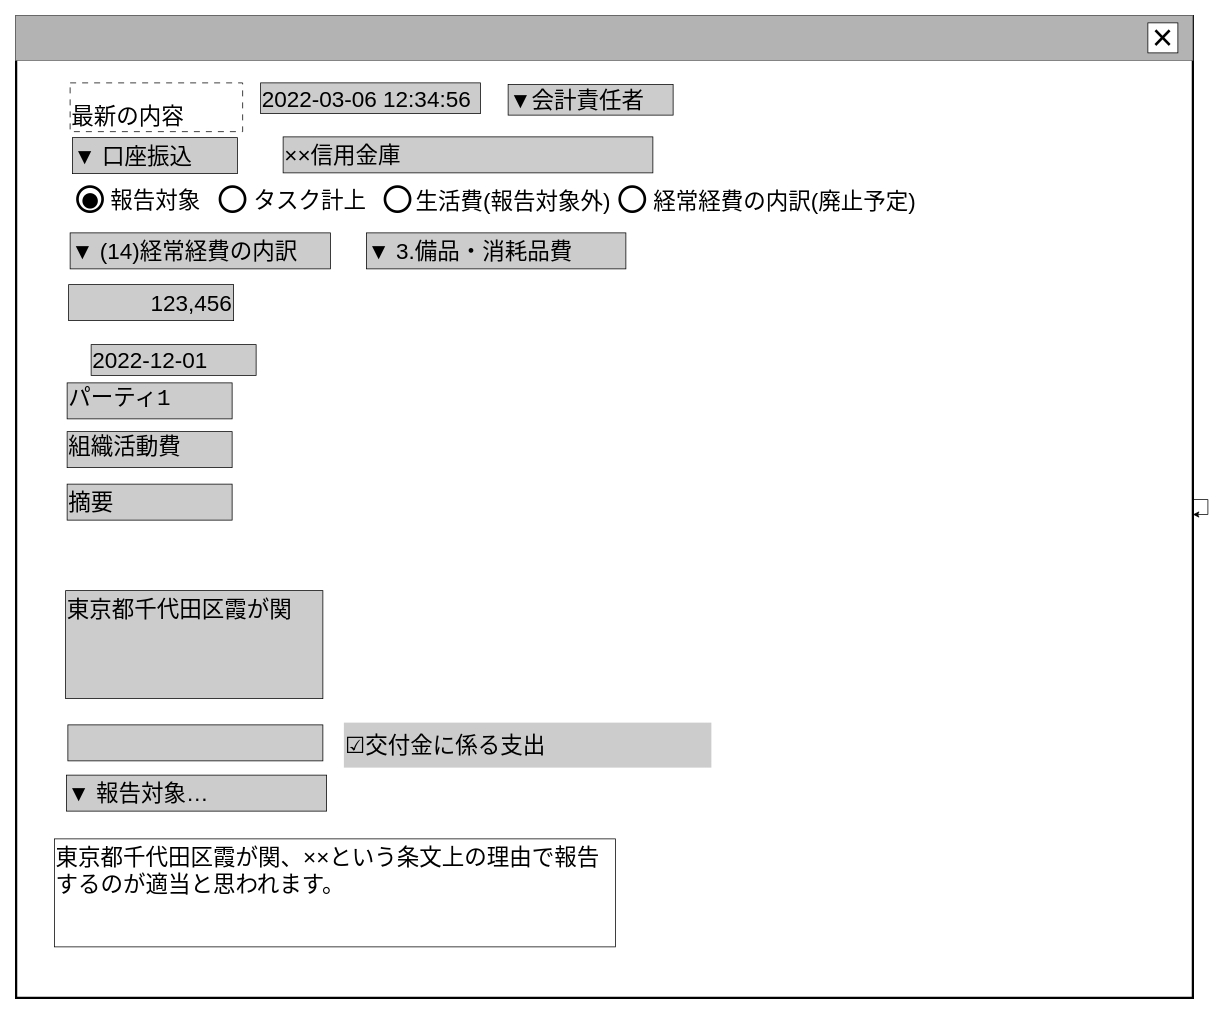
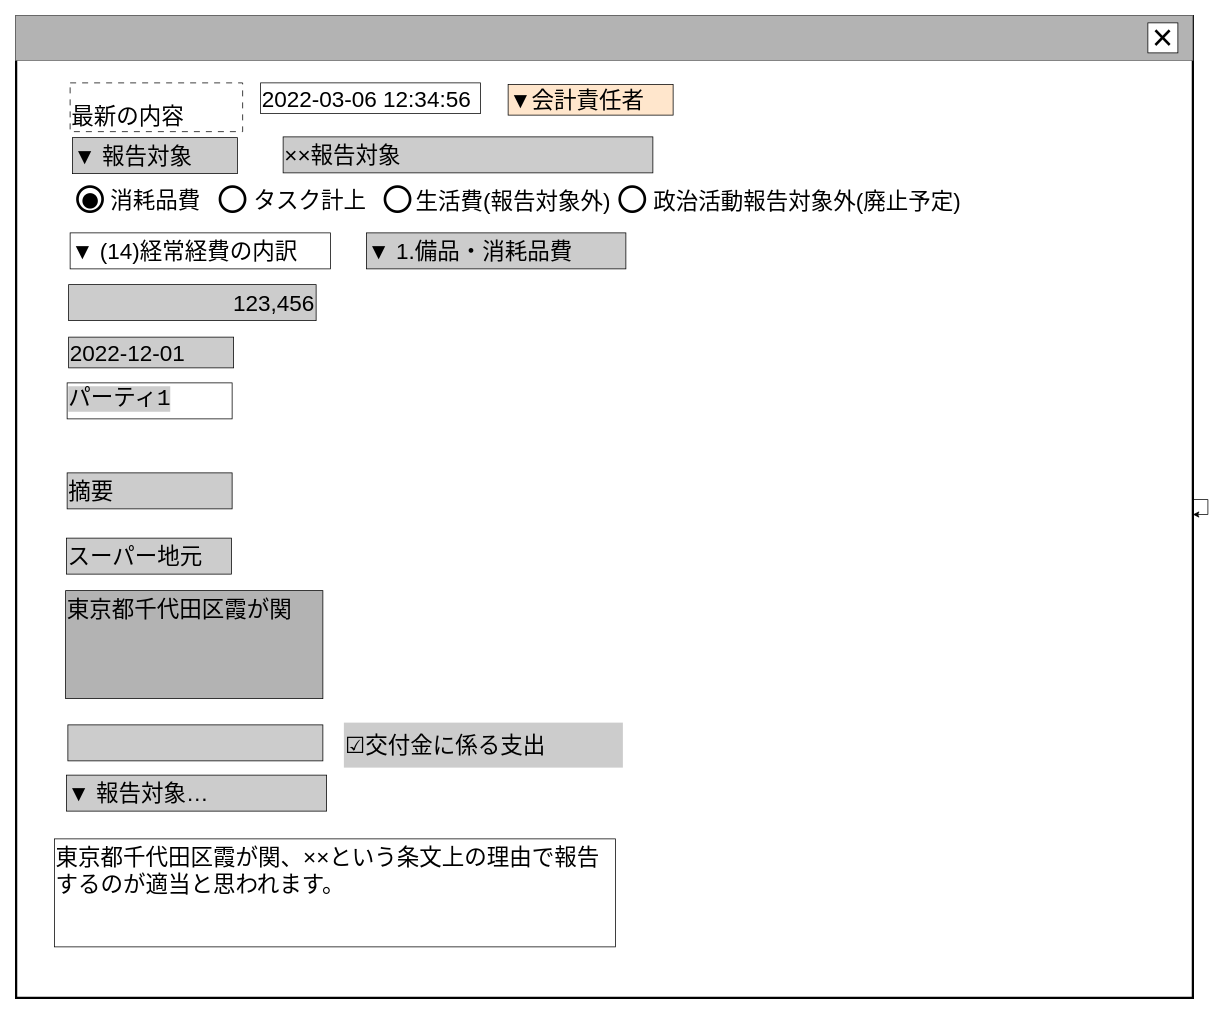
  <mxCell id="0" />
  <mxCell id="1" value="背景" style="" parent="0" />
  <mxCell id="2" value="" style="rounded=0;whiteSpace=wrap;html=1;fillColor=#B3B3B3;fontColor=#333333;strokeColor=#666666;" parent="1" vertex="1"><mxGeometry width="1570" height="60" as="geometry" x="20" y="20" /></mxCell>
  <mxCell id="3" value="ウインドウ" style="locked=1;" parent="0" />
  <mxCell id="4" value="" style="rounded=0;whiteSpace=wrap;html=1;strokeWidth=3;" parent="3" vertex="1"><mxGeometry x="21" y="21" width="1569" height="1309" as="geometry" /></mxCell>
  <mxCell id="5" value="" style="rounded=0;whiteSpace=wrap;html=1;fillColor=#B3B3B3;fontColor=#333333;strokeColor=#666666;" parent="3" vertex="1"><mxGeometry width="1570" height="60" as="geometry" x="20" y="20" /></mxCell>
  <mxCell id="6" value="&lt;font style=&quot;font-size: 48px;&quot;&gt;×&lt;/font&gt;" style="rounded=0;whiteSpace=wrap;html=1;" parent="3" vertex="1"><mxGeometry x="1530" y="30" width="40" height="40" as="geometry" /></mxCell>
  <mxCell id="7" style="edgeStyle=orthogonalEdgeStyle;rounded=0;orthogonalLoop=1;jettySize=auto;html=1;" edge="1" parent="3" source="4" target="4"><mxGeometry relative="1" as="geometry" /></mxCell>
  <mxCell id="8" value="名称未設定レイヤ" style="" parent="0" />
  <mxCell id="9" value="&lt;font style=&quot;font-size: 30px;&quot;&gt;最新の内容&lt;/font&gt;" style="rounded=0;whiteSpace=wrap;html=1;align=left;dashed=1;dashPattern=8 8;verticalAlign=bottom;" parent="8" vertex="1"><mxGeometry x="93" y="110" width="230" height="65" as="geometry" /></mxCell>
- <mxCell id="10" value="&lt;div style=&quot;&quot;&gt;&lt;span style=&quot;text-align: center;&quot;&gt;&lt;font style=&quot;font-size: 30px;&quot;&gt;2022-03-06 12:34:56&lt;/font&gt;&lt;/span&gt;&lt;br&gt;&lt;/div&gt;" style="rounded=0;whiteSpace=wrap;html=1;align=left;fillColor=#CCCCCC;" parent="8" vertex="1"><mxGeometry x="347" y="110" width="293" height="41" as="geometry" /></mxCell>
- <mxCell id="11" value="&lt;div style=&quot;&quot;&gt;&lt;span style=&quot;background-color: initial;&quot;&gt;&lt;font style=&quot;font-size: 30px;&quot;&gt;▼会計責任者&lt;/font&gt;&lt;/span&gt;&lt;/div&gt;" style="rounded=0;whiteSpace=wrap;html=1;align=left;fillColor=#CCCCCC;" parent="8" vertex="1"><mxGeometry x="677" y="112" width="220" height="41" as="geometry" /></mxCell>
- <mxCell id="12" value="&lt;div style=&quot;&quot;&gt;&lt;span style=&quot;background-color: initial;&quot;&gt;&lt;font style=&quot;font-size: 30px;&quot;&gt;123,456&lt;/font&gt;&lt;/span&gt;&lt;/div&gt;" style="rounded=0;whiteSpace=wrap;html=1;align=right;fillColor=#CCCCCC;" parent="8" vertex="1"><mxGeometry x="91" y="379" width="220" height="48" as="geometry" /></mxCell>
- <mxCell id="14" value="&lt;div style=&quot;&quot;&gt;&lt;font style=&quot;font-size: 30px;&quot;&gt;▼ 口座振込&lt;/font&gt;&lt;/div&gt;" style="rounded=0;whiteSpace=wrap;html=1;align=left;fillColor=#CCCCCC;" parent="8" vertex="1"><mxGeometry x="96" y="183" width="220" height="48" as="geometry" /></mxCell>
- <mxCell id="15" value="&lt;div style=&quot;&quot;&gt;&lt;div style=&quot;font-family: &amp;quot;MS GothIc&amp;quot;, Consolas, &amp;quot;Courier New&amp;quot;, monospace, Consolas, &amp;quot;Courier New&amp;quot;, monospace; line-height: 19px;&quot;&gt;&lt;font style=&quot;font-size: 30px; background-color: rgb(204, 204, 204);&quot;&gt;組織活動費&lt;/font&gt;&lt;/div&gt;&lt;/div&gt;" style="rounded=0;whiteSpace=wrap;html=1;align=left;fillColor=#CCCCCC;" parent="8" vertex="1"><mxGeometry x="89" y="575" width="220" height="48" as="geometry" /></mxCell>
- <mxCell id="16" value="&lt;div style=&quot;&quot;&gt;&lt;span style=&quot;background-color: initial;&quot;&gt;&lt;font style=&quot;font-size: 30px;&quot;&gt;東京都千代田区霞が関&lt;/font&gt;&lt;/span&gt;&lt;/div&gt;" style="rounded=0;whiteSpace=wrap;html=1;align=left;verticalAlign=top;fillColor=#CCCCCC;" parent="8" vertex="1"><mxGeometry x="87" y="787" width="343" height="144" as="geometry" /></mxCell>
- <mxCell id="17" value="&lt;div style=&quot;&quot;&gt;&lt;font style=&quot;font-size: 30px;&quot;&gt;▼ (14)&lt;/font&gt;&lt;font style=&quot;font-size: 30px;&quot;&gt;経常経費の内訳&lt;/font&gt;&lt;/div&gt;" style="rounded=0;whiteSpace=wrap;html=1;align=left;fillColor=#CCCCCC;" parent="8" vertex="1"><mxGeometry x="93" y="310" width="347" height="48" as="geometry" /></mxCell>
- <mxCell id="18" value="&lt;div style=&quot;&quot;&gt;&lt;font style=&quot;font-size: 30px;&quot;&gt;▼ 3.備品・消耗品費&lt;/font&gt;&lt;/div&gt;" style="rounded=0;whiteSpace=wrap;html=1;align=left;fillColor=#CCCCCC;" parent="8" vertex="1"><mxGeometry x="488" y="310" width="346" height="48" as="geometry" /></mxCell>
- <mxCell id="19" value="&lt;div style=&quot;&quot;&gt;&lt;span style=&quot;background-color: initial;&quot;&gt;&lt;font style=&quot;font-size: 30px;&quot;&gt;2022-12-01&lt;/font&gt;&lt;/span&gt;&lt;/div&gt;" style="rounded=0;whiteSpace=wrap;html=1;align=left;fillColor=#CCCCCC;" parent="8" vertex="1"><mxGeometry x="121" y="459" width="220" height="41" as="geometry" /></mxCell>
+ <mxCell id="10" value="&lt;div style=&quot;&quot;&gt;&lt;span style=&quot;text-align: center;&quot;&gt;&lt;font style=&quot;font-size: 30px;&quot;&gt;2022-03-06 12:34:56&lt;/font&gt;&lt;/span&gt;&lt;br&gt;&lt;/div&gt;" style="rounded=0;whiteSpace=wrap;html=1;align=left;fillColor=#ffffff;" parent="8" vertex="1"><mxGeometry x="347" y="110" width="293" height="41" as="geometry" /></mxCell>
+ <mxCell id="11" value="&lt;div style=&quot;&quot;&gt;&lt;span style=&quot;background-color: initial;&quot;&gt;&lt;font style=&quot;font-size: 30px;&quot;&gt;▼会計責任者&lt;/font&gt;&lt;/span&gt;&lt;/div&gt;" style="rounded=0;whiteSpace=wrap;html=1;align=left;fillColor=#ffe6cc;" parent="8" vertex="1"><mxGeometry x="677" y="112" width="220" height="41" as="geometry" /></mxCell>
+ <mxCell id="12" value="&lt;div style=&quot;&quot;&gt;&lt;span style=&quot;background-color: initial;&quot;&gt;&lt;font style=&quot;font-size: 30px;&quot;&gt;123,456&lt;/font&gt;&lt;/span&gt;&lt;/div&gt;" style="rounded=0;whiteSpace=wrap;html=1;align=right;fillColor=#CCCCCC;" parent="8" vertex="1"><mxGeometry x="91" y="379" width="330" height="48" as="geometry" /></mxCell>
+ <mxCell id="13" value="&lt;div style=&quot;&quot;&gt;&lt;span style=&quot;background-color: initial;&quot;&gt;&lt;font style=&quot;font-size: 30px;&quot;&gt;スーパー地元&lt;/font&gt;&lt;/span&gt;&lt;/div&gt;" style="rounded=0;whiteSpace=wrap;html=1;align=left;fillColor=#CCCCCC;" parent="8" vertex="1"><mxGeometry x="88" y="717" width="220" height="48" as="geometry" /></mxCell>
+ <mxCell id="14" value="&lt;div style=&quot;&quot;&gt;&lt;font style=&quot;font-size: 30px;&quot;&gt;▼ 報告対象&lt;/font&gt;&lt;/div&gt;" style="rounded=0;whiteSpace=wrap;html=1;align=left;fillColor=#CCCCCC;" parent="8" vertex="1"><mxGeometry x="96" y="183" width="220" height="48" as="geometry" /></mxCell>
+ <mxCell id="16" value="&lt;div style=&quot;&quot;&gt;&lt;span style=&quot;background-color: initial;&quot;&gt;&lt;font style=&quot;font-size: 30px;&quot;&gt;東京都千代田区霞が関&lt;/font&gt;&lt;/span&gt;&lt;/div&gt;" style="rounded=0;whiteSpace=wrap;html=1;align=left;verticalAlign=top;fillColor=#b3b3b3;" parent="8" vertex="1"><mxGeometry x="87" y="787" width="343" height="144" as="geometry" /></mxCell>
+ <mxCell id="17" value="&lt;div style=&quot;&quot;&gt;&lt;font style=&quot;font-size: 30px;&quot;&gt;▼ (14)&lt;/font&gt;&lt;font style=&quot;font-size: 30px;&quot;&gt;経常経費の内訳&lt;/font&gt;&lt;/div&gt;" style="rounded=0;whiteSpace=wrap;html=1;align=left;fillColor=#ffffff;" parent="8" vertex="1"><mxGeometry x="93" y="310" width="347" height="48" as="geometry" /></mxCell>
+ <mxCell id="18" value="&lt;div style=&quot;&quot;&gt;&lt;font style=&quot;font-size: 30px;&quot;&gt;▼ 1.備品・消耗品費&lt;/font&gt;&lt;/div&gt;" style="rounded=0;whiteSpace=wrap;html=1;align=left;fillColor=#CCCCCC;" parent="8" vertex="1"><mxGeometry x="488" y="310" width="346" height="48" as="geometry" /></mxCell>
+ <mxCell id="19" value="&lt;div style=&quot;&quot;&gt;&lt;span style=&quot;background-color: initial;&quot;&gt;&lt;font style=&quot;font-size: 30px;&quot;&gt;2022-12-01&lt;/font&gt;&lt;/span&gt;&lt;/div&gt;" style="rounded=0;whiteSpace=wrap;html=1;align=left;fillColor=#CCCCCC;" parent="8" vertex="1"><mxGeometry x="91" y="449" width="220" height="41" as="geometry" /></mxCell>
  <mxCell id="20" value="&lt;div style=&quot;&quot;&gt;&lt;br&gt;&lt;/div&gt;" style="rounded=0;whiteSpace=wrap;html=1;align=left;verticalAlign=top;fillColor=#CCCCCC;" parent="8" vertex="1"><mxGeometry x="90" y="966" width="340" height="48" as="geometry" /></mxCell>
- <mxCell id="21" value="&lt;font style=&quot;font-size: 30px;&quot;&gt;☑交付金に係る支出&lt;/font&gt;" style="text;html=1;strokeColor=none;fillColor=#CCCCCC;align=left;verticalAlign=middle;whiteSpace=wrap;rounded=0;" parent="8" vertex="1"><mxGeometry x="458" y="963" width="490" height="60" as="geometry" /></mxCell>
- <mxCell id="22" value="&lt;span style=&quot;font-size: 30px;&quot;&gt;××信用金庫&lt;/span&gt;" style="rounded=0;whiteSpace=wrap;html=1;align=left;fillColor=#CCCCCC;" parent="8" vertex="1"><mxGeometry x="377" y="182" width="493" height="48" as="geometry" /></mxCell>
- <mxCell id="23" value="&lt;div style=&quot;&quot;&gt;&lt;span style=&quot;font-size: 30px;&quot;&gt;摘要&lt;/span&gt;&lt;/div&gt;" style="rounded=0;whiteSpace=wrap;html=1;align=left;fillColor=#CCCCCC;" parent="8" vertex="1"><mxGeometry x="89" y="645" width="220" height="48" as="geometry" /></mxCell>
+ <mxCell id="21" value="&lt;font style=&quot;font-size: 30px;&quot;&gt;☑交付金に係る支出&lt;/font&gt;" style="text;html=1;strokeColor=none;fillColor=#CCCCCC;align=left;verticalAlign=middle;whiteSpace=wrap;rounded=0;" parent="8" vertex="1"><mxGeometry x="458" y="963" width="372" height="60" as="geometry" /></mxCell>
+ <mxCell id="22" value="&lt;span style=&quot;font-size: 30px;&quot;&gt;××報告対象&lt;/span&gt;" style="rounded=0;whiteSpace=wrap;html=1;align=left;fillColor=#CCCCCC;" parent="8" vertex="1"><mxGeometry x="377" y="182" width="493" height="48" as="geometry" /></mxCell>
+ <mxCell id="23" value="&lt;div style=&quot;&quot;&gt;&lt;span style=&quot;font-size: 30px;&quot;&gt;摘要&lt;/span&gt;&lt;/div&gt;" style="rounded=0;whiteSpace=wrap;html=1;align=left;fillColor=#CCCCCC;" parent="8" vertex="1"><mxGeometry x="89" y="630" width="220" height="48" as="geometry" /></mxCell>
  <mxCell id="24" value="&lt;div style=&quot;&quot;&gt;&lt;font style=&quot;font-size: 30px;&quot;&gt;▼&amp;nbsp;&lt;/font&gt;&lt;font style=&quot;font-size: 30px;&quot;&gt;報告対象…&lt;/font&gt;&lt;/div&gt;" style="rounded=0;whiteSpace=wrap;html=1;align=left;fillColor=#CCCCCC;" parent="8" vertex="1"><mxGeometry x="88" y="1033" width="347" height="48" as="geometry" /></mxCell>
  <mxCell id="25" value="&lt;font style=&quot;font-size: 84px;&quot;&gt;○&lt;/font&gt;" style="text;html=1;strokeColor=none;fillColor=none;align=center;verticalAlign=middle;whiteSpace=wrap;rounded=0;fontSize=60;" parent="8" vertex="1"><mxGeometry x="90" y="247" width="60" height="30" as="geometry" /></mxCell>
  <mxCell id="26" value="&lt;font style=&quot;font-size: 48px;&quot;&gt;●&lt;/font&gt;" style="text;html=1;strokeColor=none;fillColor=none;align=center;verticalAlign=middle;whiteSpace=wrap;rounded=0;fontSize=48;" parent="8" vertex="1"><mxGeometry x="90" y="249" width="60" height="30" as="geometry" /></mxCell>
- <mxCell id="27" value="&lt;font style=&quot;font-size: 30px;&quot;&gt;報告対象&lt;/font&gt;" style="text;html=1;strokeColor=none;fillColor=none;align=left;verticalAlign=middle;whiteSpace=wrap;rounded=0;" parent="8" vertex="1"><mxGeometry x="145" y="236" width="275" height="60" as="geometry" /></mxCell>
+ <mxCell id="27" value="&lt;font style=&quot;font-size: 30px;&quot;&gt;消耗品費&lt;/font&gt;" style="text;html=1;strokeColor=none;fillColor=none;align=left;verticalAlign=middle;whiteSpace=wrap;rounded=0;" parent="8" vertex="1"><mxGeometry x="145" y="236" width="275" height="60" as="geometry" /></mxCell>
  <mxCell id="28" value="&lt;font style=&quot;font-size: 84px;&quot;&gt;○&lt;/font&gt;" style="text;html=1;strokeColor=none;fillColor=none;align=center;verticalAlign=middle;whiteSpace=wrap;rounded=0;fontSize=60;" parent="8" vertex="1"><mxGeometry x="500" y="247" width="60" height="30" as="geometry" /></mxCell>
  <mxCell id="29" value="&lt;font style=&quot;font-size: 30px;&quot;&gt;生活費(報告対象外)&lt;/font&gt;" style="text;html=1;strokeColor=none;fillColor=none;align=left;verticalAlign=middle;whiteSpace=wrap;rounded=0;" parent="8" vertex="1"><mxGeometry x="552" y="237" width="275" height="60" as="geometry" /></mxCell>
  <mxCell id="30" value="&lt;font style=&quot;font-size: 84px;&quot;&gt;○&lt;/font&gt;" style="text;html=1;strokeColor=none;fillColor=none;align=center;verticalAlign=middle;whiteSpace=wrap;rounded=0;fontSize=60;" parent="8" vertex="1"><mxGeometry x="813" y="247" width="60" height="30" as="geometry" /></mxCell>
- <mxCell id="31" value="&lt;font style=&quot;font-size: 30px;&quot;&gt;経常経費の内訳(廃止予定)&lt;/font&gt;" style="text;html=1;strokeColor=none;fillColor=none;align=left;verticalAlign=middle;whiteSpace=wrap;rounded=0;" parent="8" vertex="1"><mxGeometry x="869" y="237" width="421" height="60" as="geometry" /></mxCell>
+ <mxCell id="31" value="&lt;font style=&quot;font-size: 30px;&quot;&gt;政治活動報告対象外(廃止予定)&lt;/font&gt;" style="text;html=1;strokeColor=none;fillColor=none;align=left;verticalAlign=middle;whiteSpace=wrap;rounded=0;" parent="8" vertex="1"><mxGeometry x="869" y="237" width="421" height="60" as="geometry" /></mxCell>
  <mxCell id="32" value="&lt;font style=&quot;font-size: 84px;&quot;&gt;○&lt;/font&gt;" style="text;html=1;strokeColor=none;fillColor=none;align=center;verticalAlign=middle;whiteSpace=wrap;rounded=0;fontSize=60;" parent="8" vertex="1"><mxGeometry x="280" y="247" width="60" height="30" as="geometry" /></mxCell>
  <mxCell id="33" value="&lt;span style=&quot;font-size: 30px;&quot;&gt;タスク計上&lt;/span&gt;" style="text;html=1;strokeColor=none;fillColor=none;align=left;verticalAlign=middle;whiteSpace=wrap;rounded=0;" parent="8" vertex="1"><mxGeometry x="336" y="236" width="275" height="60" as="geometry" /></mxCell>
- <mxCell id="34" value="&lt;div style=&quot;&quot;&gt;&lt;div style=&quot;font-family: &amp;quot;MS GothIc&amp;quot;, Consolas, &amp;quot;Courier New&amp;quot;, monospace, Consolas, &amp;quot;Courier New&amp;quot;, monospace; line-height: 19px;&quot;&gt;&lt;span style=&quot;font-size: 30px; background-color: rgb(204, 204, 204);&quot;&gt;パーティ1&lt;/span&gt;&lt;/div&gt;&lt;/div&gt;" style="rounded=0;whiteSpace=wrap;html=1;align=left;fillColor=#CCCCCC;" parent="8" vertex="1"><mxGeometry x="89" y="510" width="220" height="48" as="geometry" /></mxCell>
+ <mxCell id="34" value="&lt;div style=&quot;&quot;&gt;&lt;div style=&quot;font-family: &amp;quot;MS GothIc&amp;quot;, Consolas, &amp;quot;Courier New&amp;quot;, monospace, Consolas, &amp;quot;Courier New&amp;quot;, monospace; line-height: 19px;&quot;&gt;&lt;span style=&quot;font-size: 30px; background-color: rgb(204, 204, 204);&quot;&gt;パーティ1&lt;/span&gt;&lt;/div&gt;&lt;/div&gt;" style="rounded=0;whiteSpace=wrap;html=1;align=left;fillColor=#ffffff;" parent="8" vertex="1"><mxGeometry x="89" y="510" width="220" height="48" as="geometry" /></mxCell>
  <mxCell id="35" value="&lt;span style=&quot;font-size: 30px;&quot;&gt;東京都千代田区霞が関、××という条文上の理由で報告するのが適当と思われます。&lt;/span&gt;" style="rounded=0;whiteSpace=wrap;html=1;align=left;verticalAlign=top;fillColor=#FFFFFF;" parent="8" vertex="1"><mxGeometry x="72" y="1118" width="748" height="144" as="geometry" /></mxCell>
